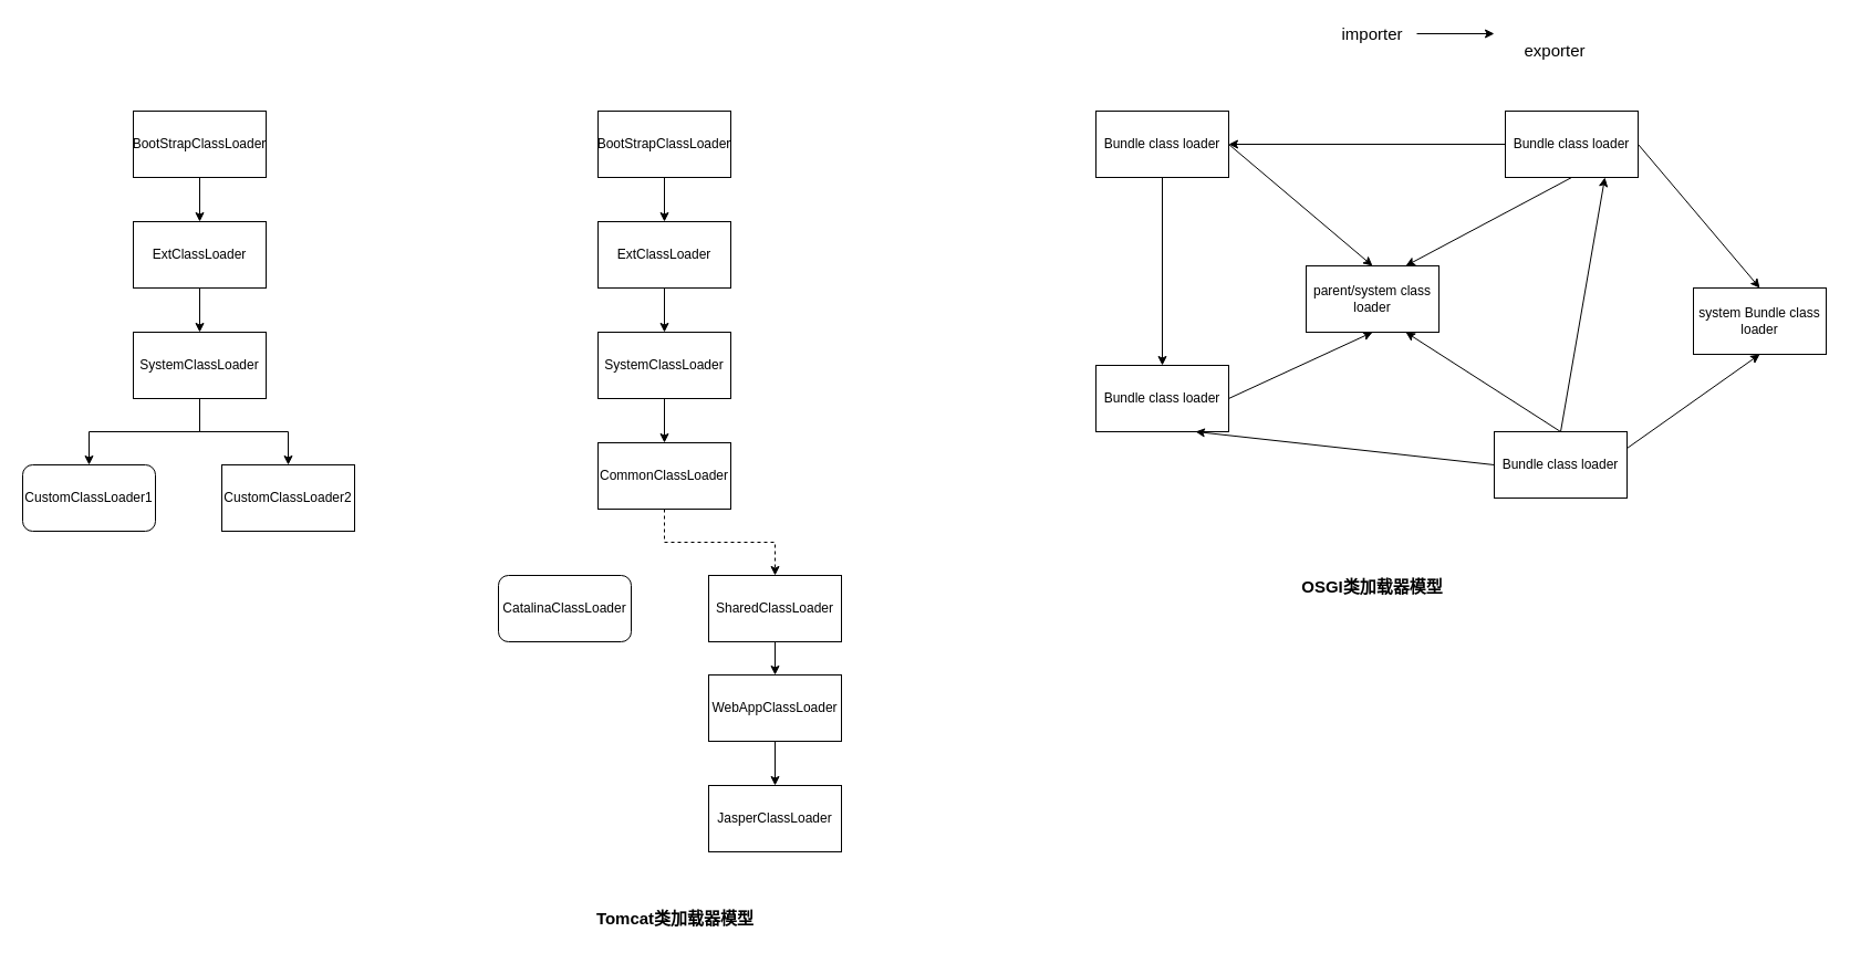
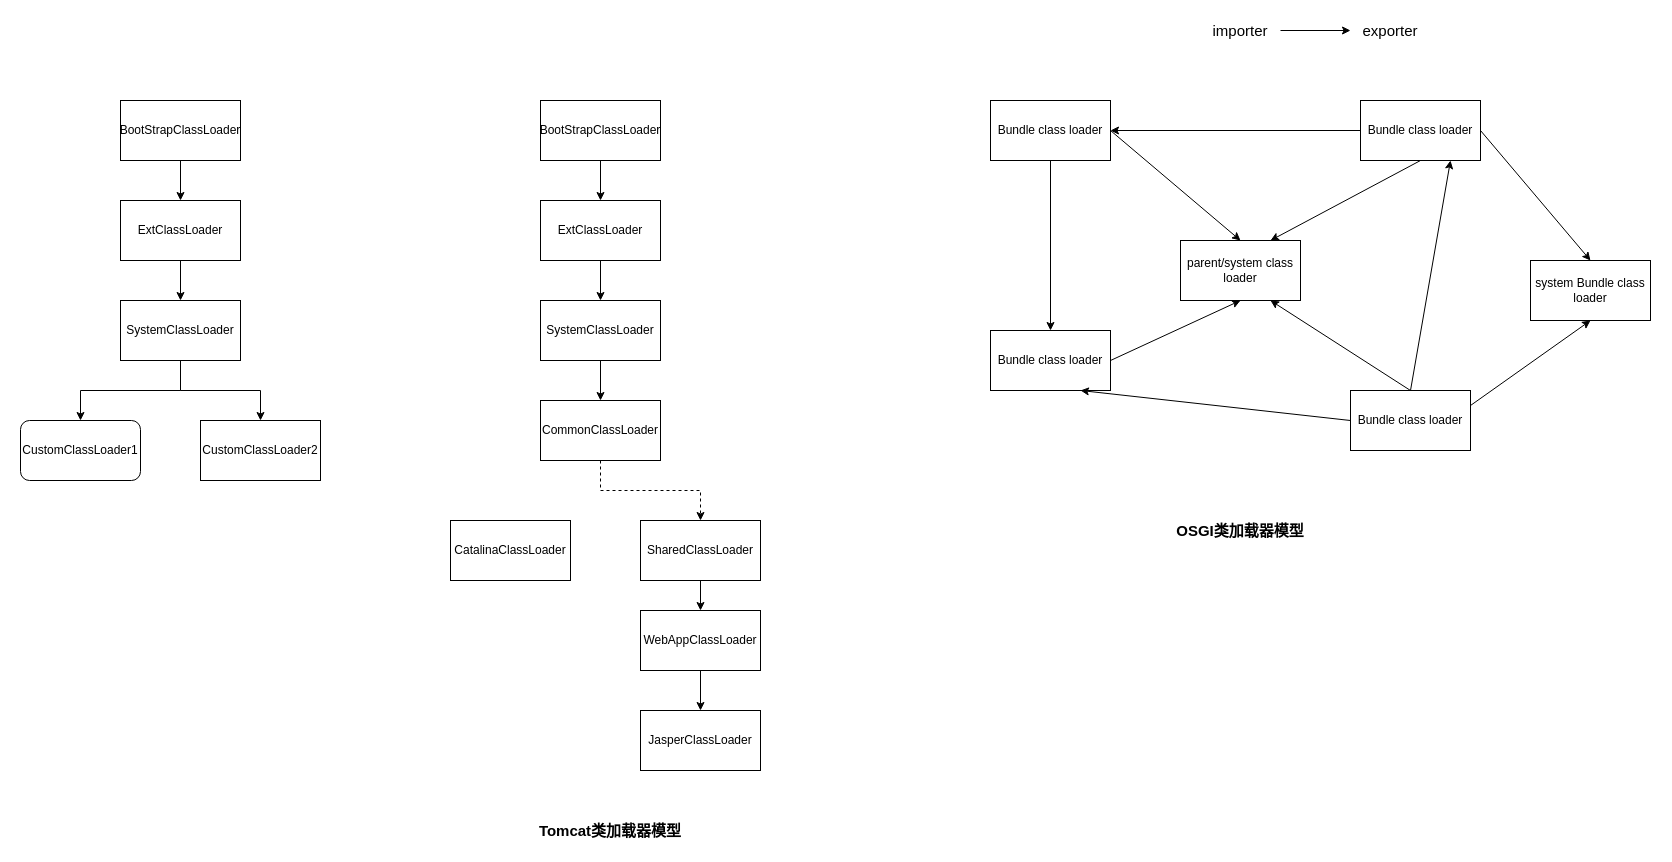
  <mxCell id="0" />
  <mxCell id="1" parent="0" />
  <mxCell id="2" style="edgeStyle=orthogonalEdgeStyle;rounded=0;orthogonalLoop=1;jettySize=auto;html=1;exitX=0.5;exitY=1;exitDx=0;exitDy=0;entryX=0.5;entryY=0;entryDx=0;entryDy=0;" edge="1" parent="1" source="3" target="5"><mxGeometry relative="1" as="geometry" /></mxCell>
  <mxCell id="3" value="BootStrapClassLoader" style="rounded=0;whiteSpace=wrap;html=1;" vertex="1" parent="1"><mxGeometry x="120" y="100" width="120" height="60" as="geometry" /></mxCell>
  <mxCell id="4" style="edgeStyle=orthogonalEdgeStyle;rounded=0;orthogonalLoop=1;jettySize=auto;html=1;exitX=0.5;exitY=1;exitDx=0;exitDy=0;" edge="1" parent="1" source="5" target="8"><mxGeometry relative="1" as="geometry" /></mxCell>
  <mxCell id="5" value="ExtClassLoader" style="rounded=0;whiteSpace=wrap;html=1;" vertex="1" parent="1"><mxGeometry x="120" y="200" width="120" height="60" as="geometry" /></mxCell>
  <mxCell id="6" style="edgeStyle=orthogonalEdgeStyle;rounded=0;orthogonalLoop=1;jettySize=auto;html=1;exitX=0.5;exitY=1;exitDx=0;exitDy=0;fontSize=15;" edge="1" parent="1" source="8" target="9"><mxGeometry relative="1" as="geometry" /></mxCell>
  <mxCell id="7" style="edgeStyle=orthogonalEdgeStyle;rounded=0;orthogonalLoop=1;jettySize=auto;html=1;exitX=0.5;exitY=1;exitDx=0;exitDy=0;fontSize=15;" edge="1" parent="1" source="8" target="10"><mxGeometry relative="1" as="geometry" /></mxCell>
  <mxCell id="8" value="SystemClassLoader&lt;br&gt;" style="rounded=0;whiteSpace=wrap;html=1;" vertex="1" parent="1"><mxGeometry x="120" y="300" width="120" height="60" as="geometry" /></mxCell>
  <mxCell id="9" value="CustomClassLoader1" style="whiteSpace=wrap;html=1;rounded=1;" vertex="1" parent="1"><mxGeometry x="20" y="420" width="120" height="60" as="geometry" /></mxCell>
  <mxCell id="10" value="CustomClassLoader2" style="rounded=0;whiteSpace=wrap;html=1;" vertex="1" parent="1"><mxGeometry x="200" y="420" width="120" height="60" as="geometry" /></mxCell>
  <mxCell id="11" style="edgeStyle=orthogonalEdgeStyle;rounded=0;orthogonalLoop=1;jettySize=auto;html=1;exitX=0.5;exitY=1;exitDx=0;exitDy=0;entryX=0.5;entryY=0;entryDx=0;entryDy=0;fontSize=15;" edge="1" parent="1" source="12" target="14"><mxGeometry relative="1" as="geometry" /></mxCell>
  <mxCell id="12" value="BootStrapClassLoader" style="rounded=0;whiteSpace=wrap;html=1;" vertex="1" parent="1"><mxGeometry x="540" y="100" width="120" height="60" as="geometry" /></mxCell>
  <mxCell id="13" style="edgeStyle=orthogonalEdgeStyle;rounded=0;orthogonalLoop=1;jettySize=auto;html=1;exitX=0.5;exitY=1;exitDx=0;exitDy=0;fontSize=15;" edge="1" parent="1" source="14" target="16"><mxGeometry relative="1" as="geometry" /></mxCell>
  <mxCell id="14" value="ExtClassLoader" style="rounded=0;whiteSpace=wrap;html=1;" vertex="1" parent="1"><mxGeometry x="540" y="200" width="120" height="60" as="geometry" /></mxCell>
  <mxCell id="15" style="edgeStyle=orthogonalEdgeStyle;rounded=0;orthogonalLoop=1;jettySize=auto;html=1;exitX=0.5;exitY=1;exitDx=0;exitDy=0;entryX=0.5;entryY=0;entryDx=0;entryDy=0;fontSize=15;" edge="1" parent="1" source="16" target="18"><mxGeometry relative="1" as="geometry" /></mxCell>
  <mxCell id="16" value="SystemClassLoader&lt;br&gt;" style="rounded=0;whiteSpace=wrap;html=1;" vertex="1" parent="1"><mxGeometry x="540" y="300" width="120" height="60" as="geometry" /></mxCell>
  <mxCell id="17" style="edgeStyle=orthogonalEdgeStyle;rounded=0;orthogonalLoop=1;jettySize=auto;html=1;exitX=0.5;exitY=1;exitDx=0;exitDy=0;fontSize=15;dashed=1;" edge="1" parent="1" source="18" target="21"><mxGeometry relative="1" as="geometry" /></mxCell>
  <mxCell id="18" value="CommonClassLoader" style="rounded=0;whiteSpace=wrap;html=1;" vertex="1" parent="1"><mxGeometry x="540" y="400" width="120" height="60" as="geometry" /></mxCell>
- <mxCell id="19" value="CatalinaClassLoader" style="whiteSpace=wrap;html=1;rounded=1;" vertex="1" parent="1"><mxGeometry x="450" y="520" width="120" height="60" as="geometry" /></mxCell>
+ <mxCell id="19" value="CatalinaClassLoader" style="rounded=0;whiteSpace=wrap;html=1;" vertex="1" parent="1"><mxGeometry x="450" y="520" width="120" height="60" as="geometry" /></mxCell>
  <mxCell id="20" style="edgeStyle=orthogonalEdgeStyle;rounded=0;orthogonalLoop=1;jettySize=auto;html=1;exitX=0.5;exitY=1;exitDx=0;exitDy=0;fontSize=15;" edge="1" parent="1" source="21" target="23"><mxGeometry relative="1" as="geometry" /></mxCell>
  <mxCell id="21" value="SharedClassLoader" style="rounded=0;whiteSpace=wrap;html=1;" vertex="1" parent="1"><mxGeometry x="640" y="520" width="120" height="60" as="geometry" /></mxCell>
  <mxCell id="22" style="edgeStyle=orthogonalEdgeStyle;rounded=0;orthogonalLoop=1;jettySize=auto;html=1;exitX=0.5;exitY=1;exitDx=0;exitDy=0;fontSize=15;" edge="1" parent="1" source="23" target="24"><mxGeometry relative="1" as="geometry" /></mxCell>
  <mxCell id="23" value="WebAppClassLoader" style="rounded=0;whiteSpace=wrap;html=1;" vertex="1" parent="1"><mxGeometry x="640" y="610" width="120" height="60" as="geometry" /></mxCell>
  <mxCell id="24" value="JasperClassLoader" style="rounded=0;whiteSpace=wrap;html=1;" vertex="1" parent="1"><mxGeometry x="640" y="710" width="120" height="60" as="geometry" /></mxCell>
  <mxCell id="25" value="Tomcat类加载器模型" style="text;html=1;strokeColor=none;fillColor=none;align=center;verticalAlign=middle;whiteSpace=wrap;rounded=0;fontStyle=1;fontSize=15;" vertex="1" parent="1"><mxGeometry x="490" y="820" width="240" height="20" as="geometry" /></mxCell>
  <mxCell id="26" style="edgeStyle=orthogonalEdgeStyle;rounded=0;orthogonalLoop=1;jettySize=auto;html=1;exitX=0.5;exitY=1;exitDx=0;exitDy=0;entryX=0.5;entryY=0;entryDx=0;entryDy=0;fontSize=15;" edge="1" parent="1" source="28" target="31"><mxGeometry relative="1" as="geometry" /></mxCell>
  <mxCell id="27" style="edgeStyle=none;rounded=0;orthogonalLoop=1;jettySize=auto;html=1;exitX=1;exitY=0.5;exitDx=0;exitDy=0;entryX=0.5;entryY=0;entryDx=0;entryDy=0;fontSize=15;" edge="1" parent="1" source="28" target="29"><mxGeometry relative="1" as="geometry" /></mxCell>
  <mxCell id="28" value="Bundle class loader" style="rounded=0;whiteSpace=wrap;html=1;" vertex="1" parent="1"><mxGeometry x="990" y="100" width="120" height="60" as="geometry" /></mxCell>
  <mxCell id="29" value="parent/system class loader" style="rounded=0;whiteSpace=wrap;html=1;" vertex="1" parent="1"><mxGeometry x="1180" y="240" width="120" height="60" as="geometry" /></mxCell>
  <mxCell id="30" style="rounded=0;orthogonalLoop=1;jettySize=auto;html=1;exitX=1;exitY=0.5;exitDx=0;exitDy=0;entryX=0.5;entryY=1;entryDx=0;entryDy=0;fontSize=15;" edge="1" parent="1" source="31" target="29"><mxGeometry relative="1" as="geometry" /></mxCell>
  <mxCell id="31" value="Bundle class loader" style="rounded=0;whiteSpace=wrap;html=1;" vertex="1" parent="1"><mxGeometry x="990" y="330" width="120" height="60" as="geometry" /></mxCell>
  <mxCell id="32" style="edgeStyle=none;rounded=0;orthogonalLoop=1;jettySize=auto;html=1;exitX=0;exitY=0.5;exitDx=0;exitDy=0;fontSize=15;" edge="1" parent="1" source="35"><mxGeometry relative="1" as="geometry"><mxPoint x="1110" y="130" as="targetPoint" /></mxGeometry></mxCell>
  <mxCell id="33" style="edgeStyle=none;rounded=0;orthogonalLoop=1;jettySize=auto;html=1;exitX=0.5;exitY=1;exitDx=0;exitDy=0;entryX=0.75;entryY=0;entryDx=0;entryDy=0;fontSize=15;" edge="1" parent="1" source="35" target="29"><mxGeometry relative="1" as="geometry" /></mxCell>
  <mxCell id="34" style="edgeStyle=none;rounded=0;orthogonalLoop=1;jettySize=auto;html=1;exitX=1;exitY=0.5;exitDx=0;exitDy=0;entryX=0.5;entryY=0;entryDx=0;entryDy=0;fontSize=15;" edge="1" parent="1" source="35" target="36"><mxGeometry relative="1" as="geometry" /></mxCell>
  <mxCell id="35" value="Bundle class loader" style="rounded=0;whiteSpace=wrap;html=1;" vertex="1" parent="1"><mxGeometry x="1360" y="100" width="120" height="60" as="geometry" /></mxCell>
  <mxCell id="36" value="system Bundle class loader" style="rounded=0;whiteSpace=wrap;html=1;" vertex="1" parent="1"><mxGeometry x="1530" y="260" width="120" height="60" as="geometry" /></mxCell>
  <mxCell id="37" style="edgeStyle=none;rounded=0;orthogonalLoop=1;jettySize=auto;html=1;exitX=0;exitY=0.5;exitDx=0;exitDy=0;entryX=0.75;entryY=1;entryDx=0;entryDy=0;fontSize=15;" edge="1" parent="1" source="41" target="31"><mxGeometry relative="1" as="geometry" /></mxCell>
  <mxCell id="38" style="edgeStyle=none;rounded=0;orthogonalLoop=1;jettySize=auto;html=1;exitX=0.5;exitY=0;exitDx=0;exitDy=0;entryX=0.75;entryY=1;entryDx=0;entryDy=0;fontSize=15;" edge="1" parent="1" source="41" target="29"><mxGeometry relative="1" as="geometry" /></mxCell>
  <mxCell id="39" style="edgeStyle=none;rounded=0;orthogonalLoop=1;jettySize=auto;html=1;exitX=0.5;exitY=0;exitDx=0;exitDy=0;entryX=0.75;entryY=1;entryDx=0;entryDy=0;fontSize=15;" edge="1" parent="1" source="41" target="35"><mxGeometry relative="1" as="geometry" /></mxCell>
  <mxCell id="40" style="edgeStyle=none;rounded=0;orthogonalLoop=1;jettySize=auto;html=1;exitX=1;exitY=0.25;exitDx=0;exitDy=0;entryX=0.5;entryY=1;entryDx=0;entryDy=0;fontSize=15;" edge="1" parent="1" source="41" target="36"><mxGeometry relative="1" as="geometry" /></mxCell>
  <mxCell id="41" value="Bundle class loader" style="rounded=0;whiteSpace=wrap;html=1;" vertex="1" parent="1"><mxGeometry x="1350" y="390" width="120" height="60" as="geometry" /></mxCell>
  <mxCell id="42" value="" style="endArrow=classic;html=1;fontSize=15;" edge="1" parent="1"><mxGeometry width="50" height="50" relative="1" as="geometry"><mxPoint x="1280" y="30" as="sourcePoint" /><mxPoint x="1350" y="30" as="targetPoint" /></mxGeometry></mxCell>
  <mxCell id="43" value="importer" style="text;html=1;strokeColor=none;fillColor=none;align=center;verticalAlign=middle;whiteSpace=wrap;rounded=0;fontSize=15;" vertex="1" parent="1"><mxGeometry x="1220" y="20" width="40" height="20" as="geometry" /></mxCell>
- <mxCell id="44" value="exporter" style="text;html=1;strokeColor=none;fillColor=none;align=center;verticalAlign=middle;whiteSpace=wrap;rounded=0;fontSize=15;" vertex="1" parent="1"><mxGeometry x="1385" y="35" width="40" height="20" as="geometry" /></mxCell>
+ <mxCell id="44" value="exporter" style="text;html=1;strokeColor=none;fillColor=none;align=center;verticalAlign=middle;whiteSpace=wrap;rounded=0;fontSize=15;" vertex="1" parent="1"><mxGeometry x="1370" y="20" width="40" height="20" as="geometry" /></mxCell>
  <mxCell id="45" value="OSGI类加载器模型" style="text;html=1;strokeColor=none;fillColor=none;align=center;verticalAlign=middle;whiteSpace=wrap;rounded=0;fontStyle=1;fontSize=15;" vertex="1" parent="1"><mxGeometry x="1120" y="520" width="240" height="20" as="geometry" /></mxCell>
